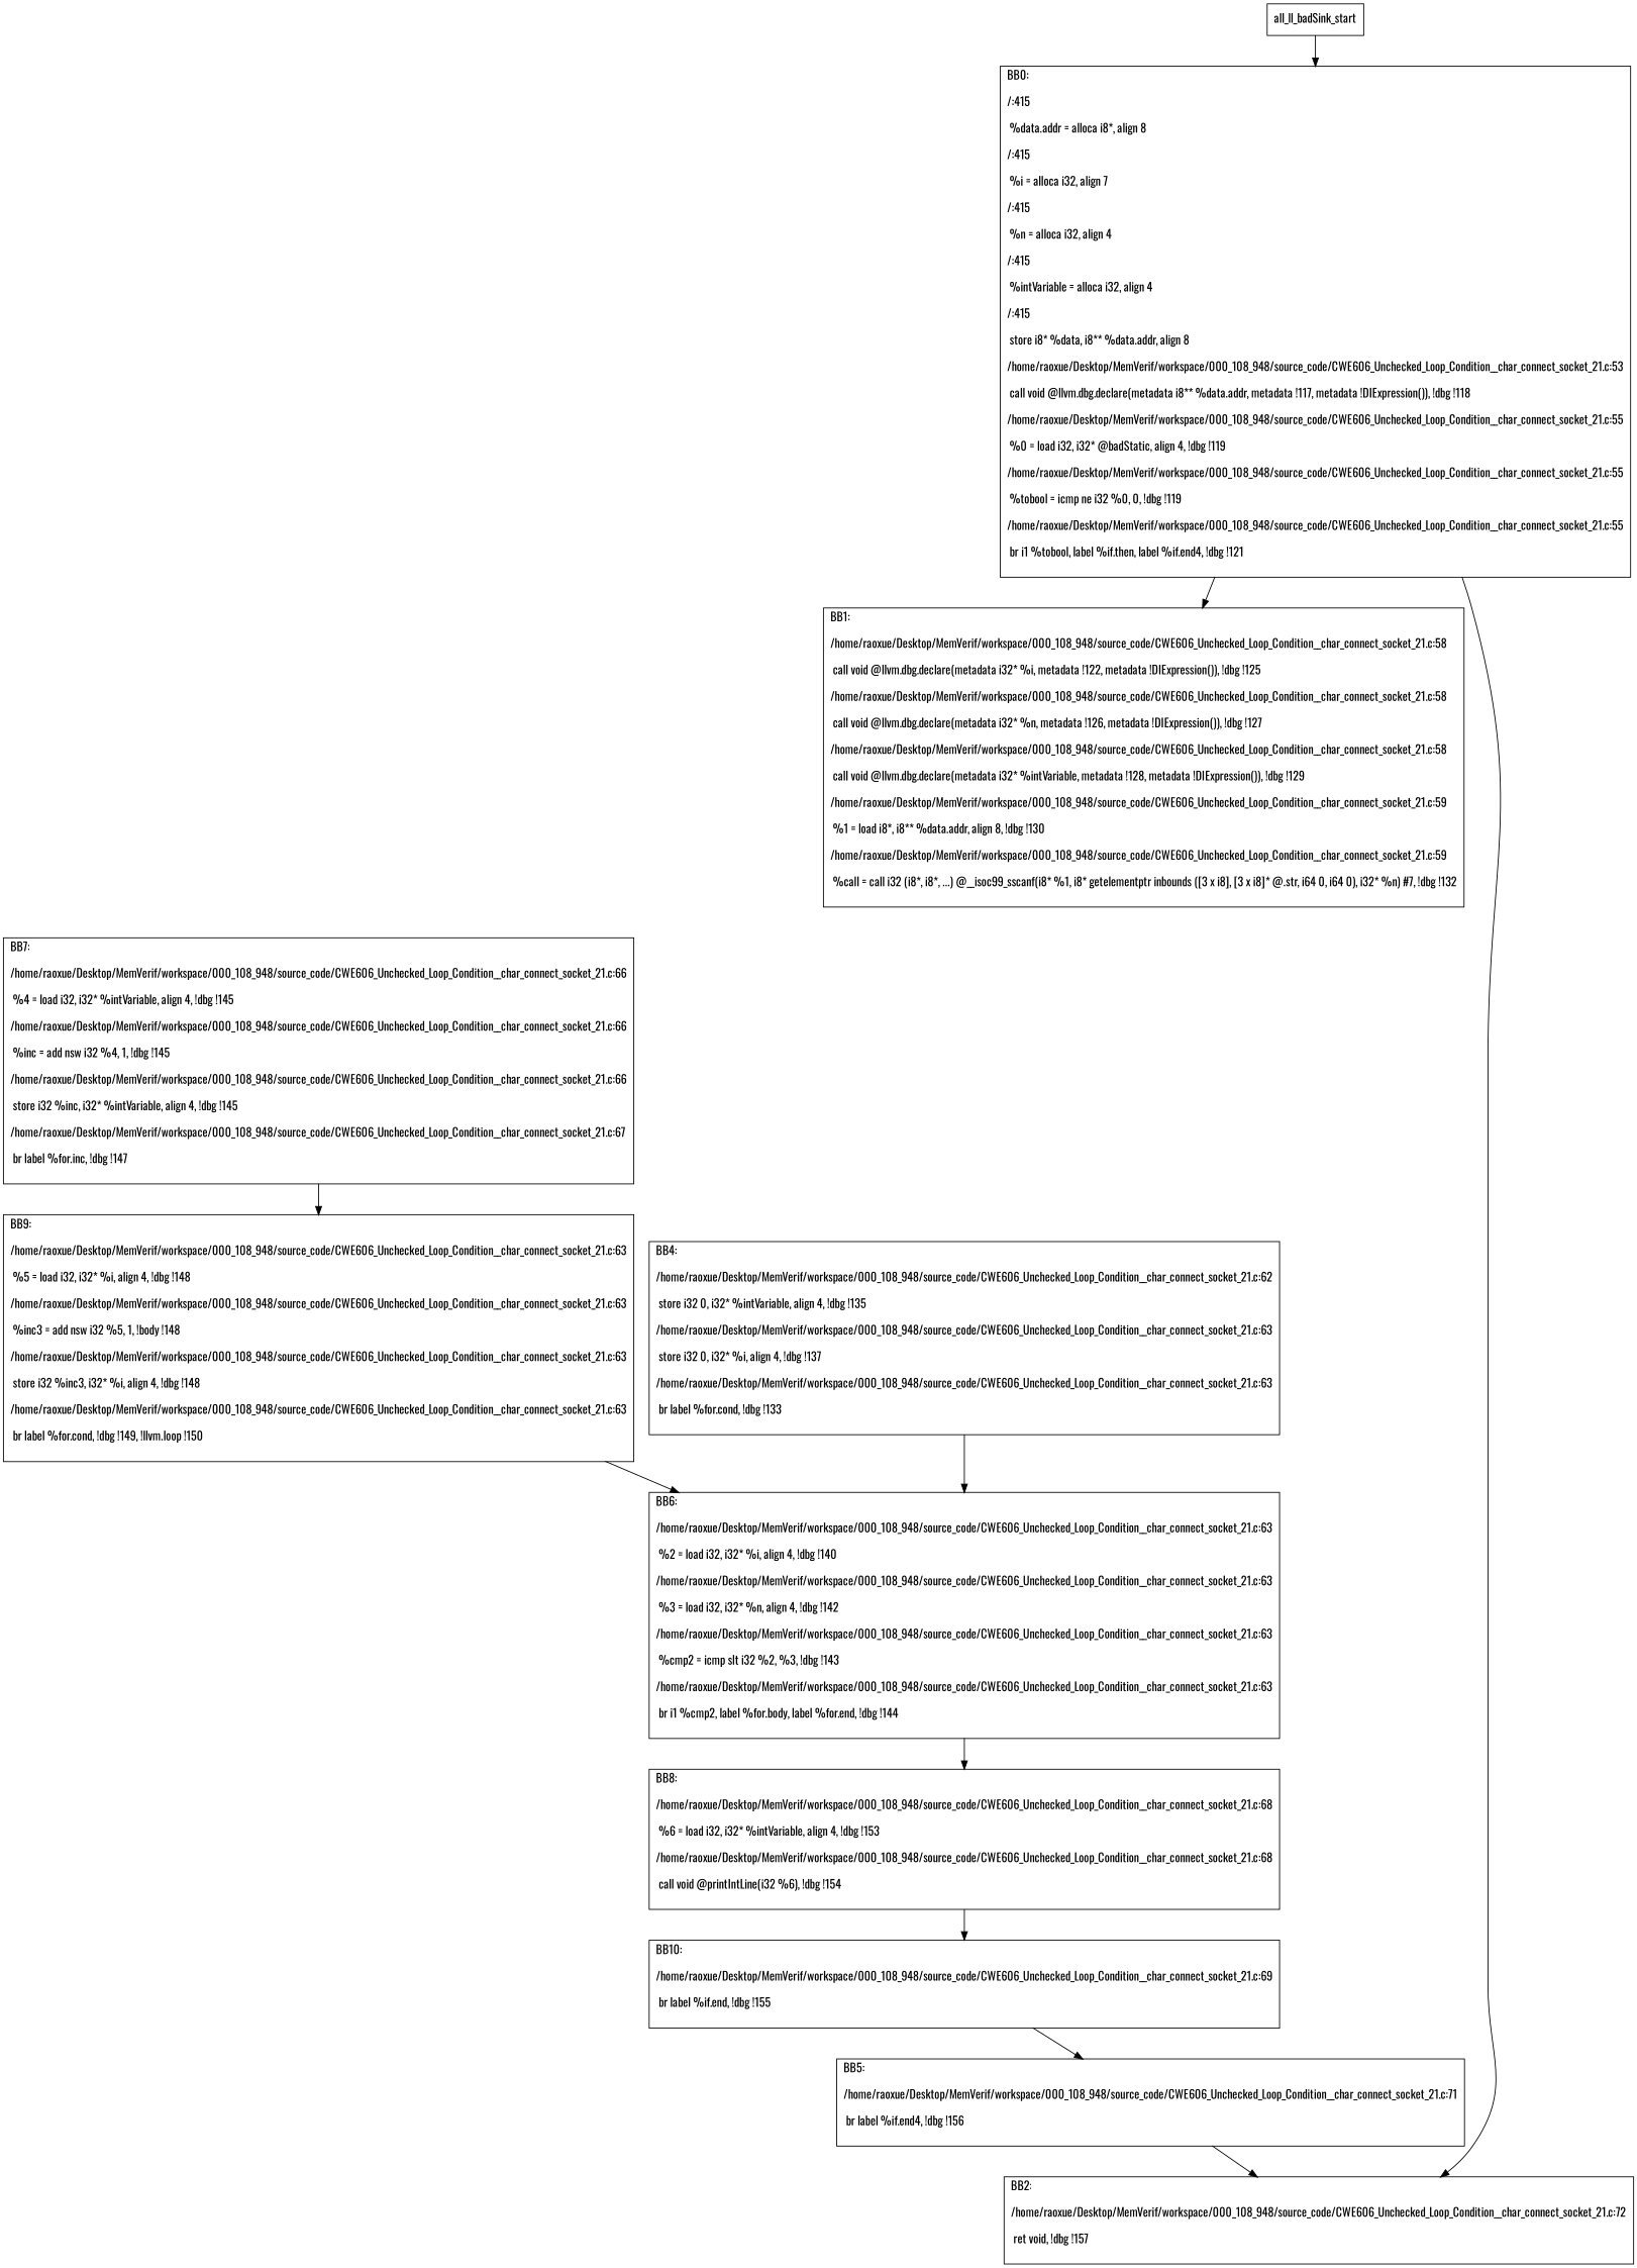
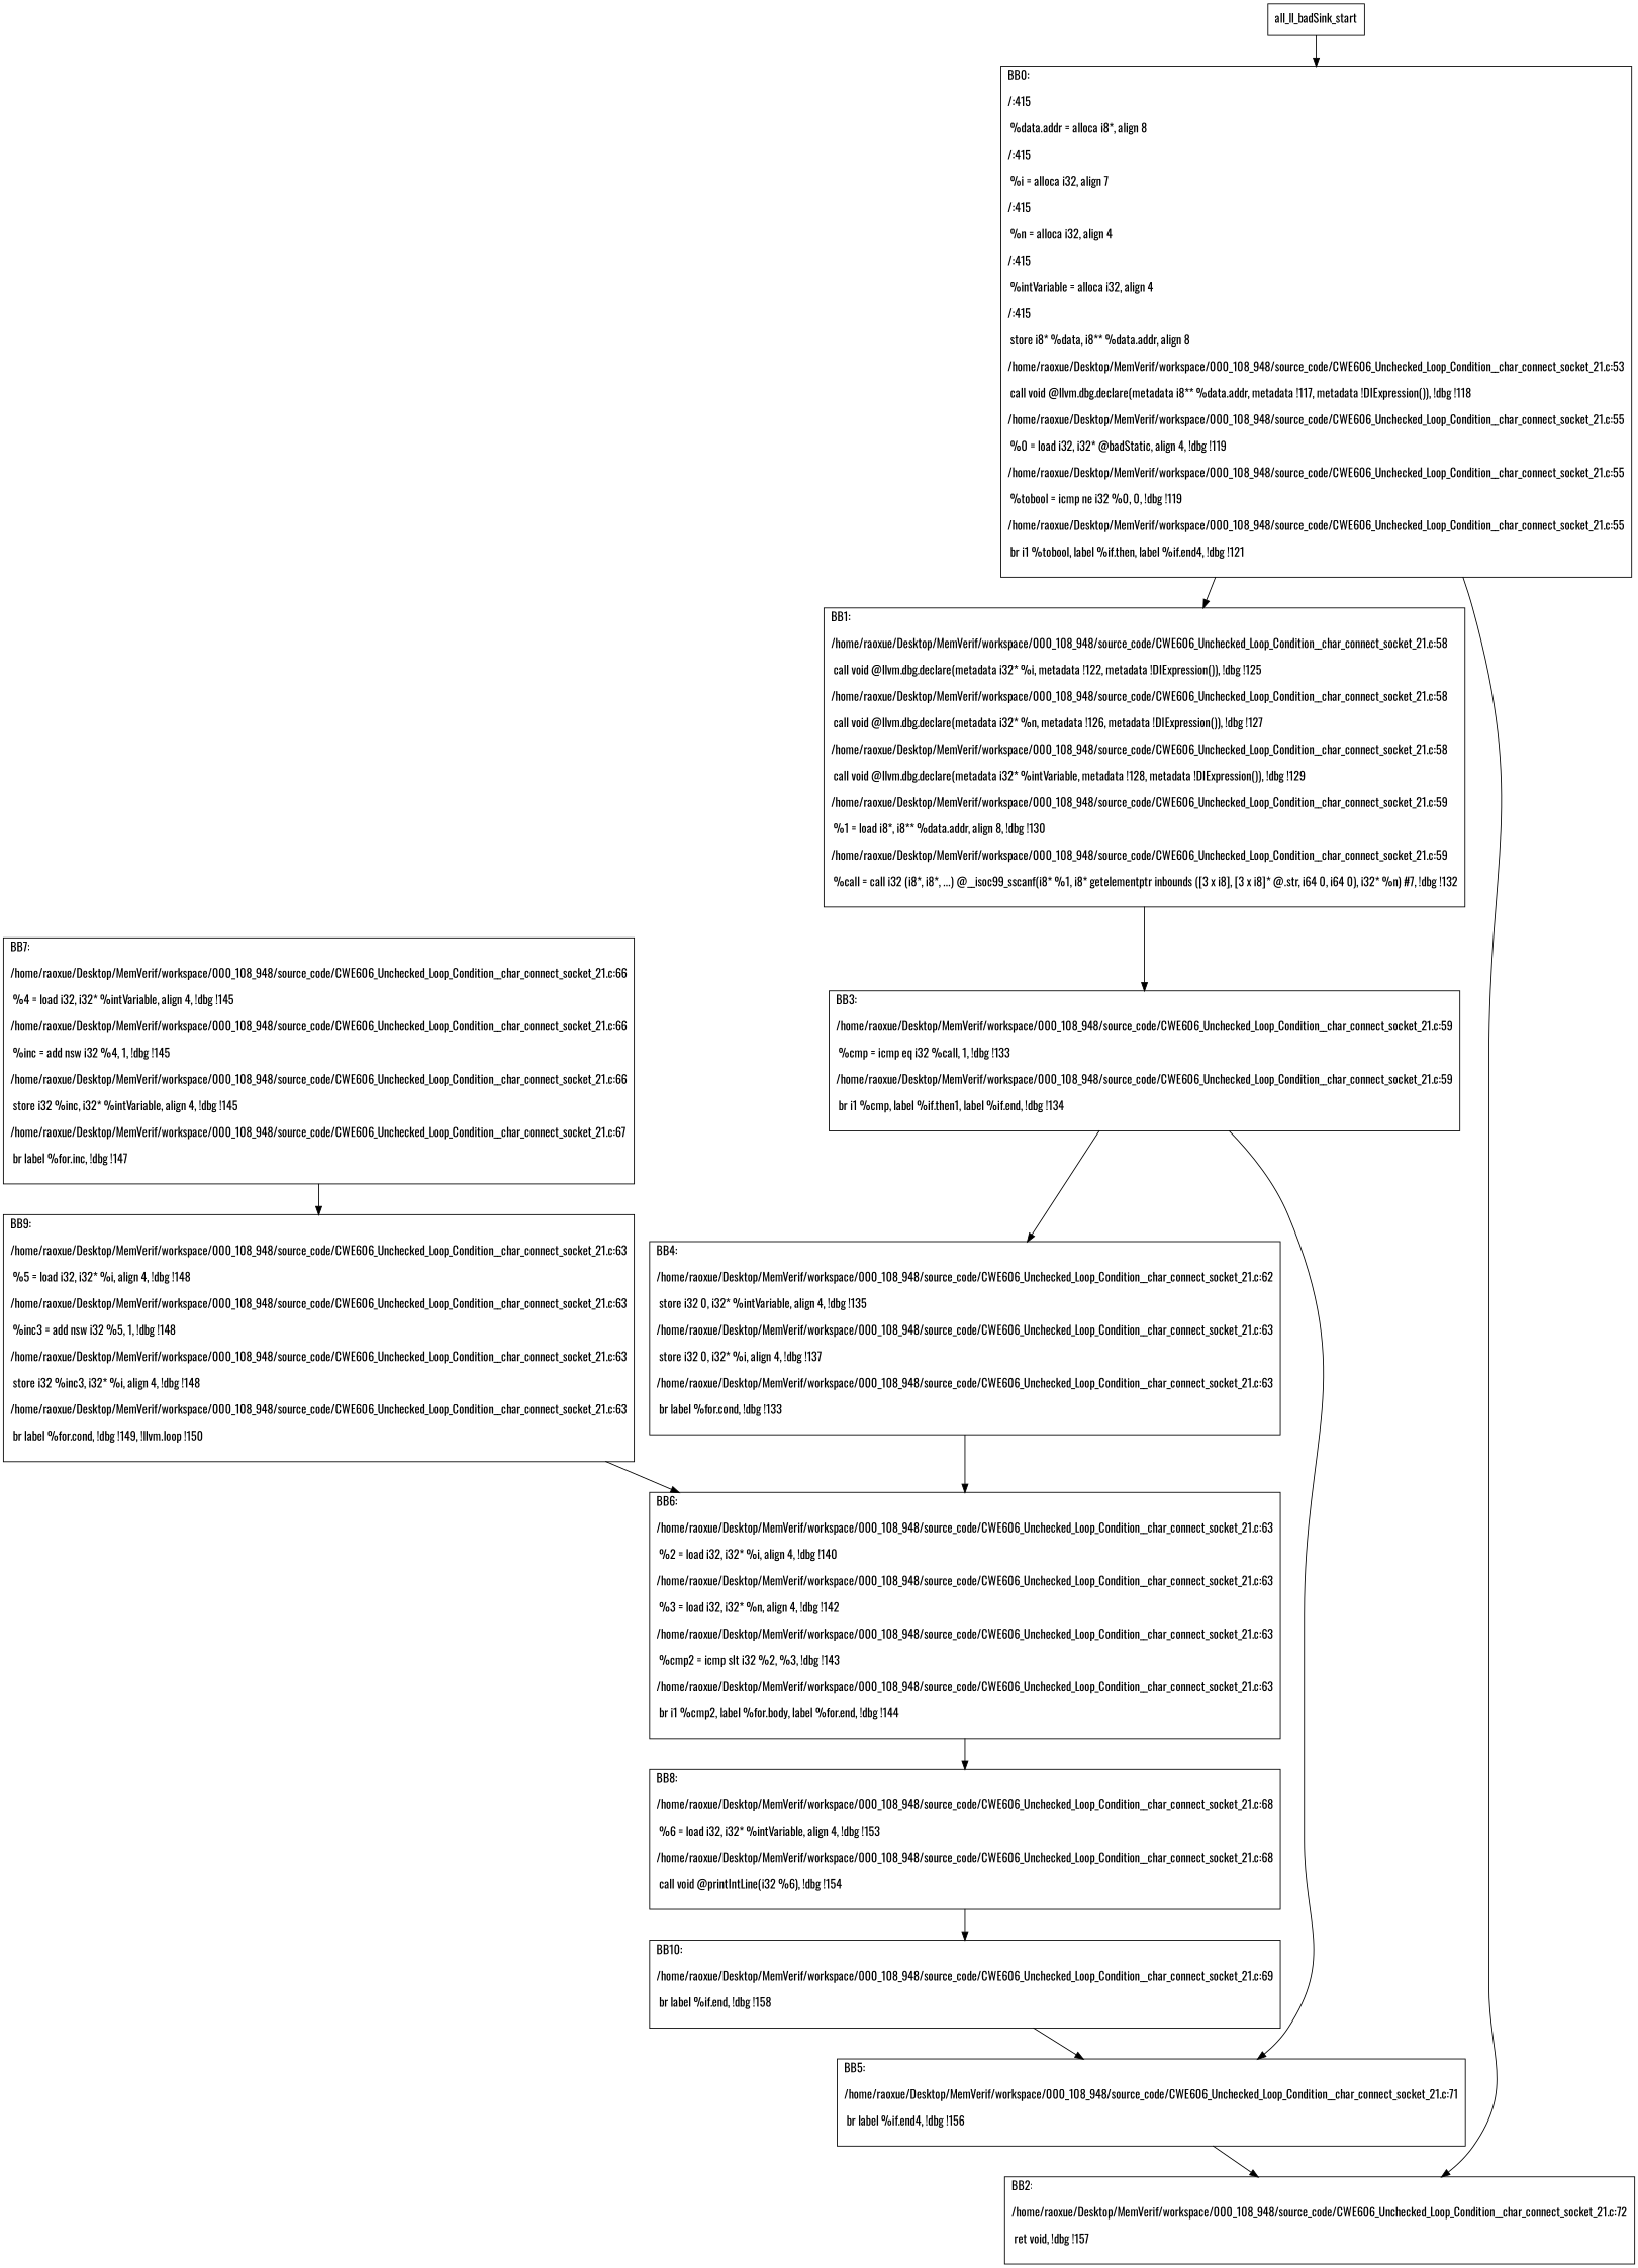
  digraph {
    fontname=Oswald
    node [fontname=Oswald shape=record]
    edge [fontname=Oswald]
    n1 [label="{all_ll_badSink_start}"]
    n2 [label="{BB0:\l\l/:415\l\n  %data.addr = alloca i8*, align 8\l\n/:415\l\n  %i = alloca i32, align 7\l\n/:415\l\n  %n = alloca i32, align 4\l\n/:415\l\n  %intVariable = alloca i32, align 4\l\n/:415\l\n  store i8* %data, i8** %data.addr, align 8\l\n/home/raoxue/Desktop/MemVerif/workspace/000_108_948/source_code/CWE606_Unchecked_Loop_Condition__char_connect_socket_21.c:53\l\n  call void @llvm.dbg.declare(metadata i8** %data.addr, metadata !117, metadata !DIExpression()), !dbg !118\l\n/home/raoxue/Desktop/MemVerif/workspace/000_108_948/source_code/CWE606_Unchecked_Loop_Condition__char_connect_socket_21.c:55\l\n  %0 = load i32, i32* @badStatic, align 4, !dbg !119\l\n/home/raoxue/Desktop/MemVerif/workspace/000_108_948/source_code/CWE606_Unchecked_Loop_Condition__char_connect_socket_21.c:55\l\n  %tobool = icmp ne i32 %0, 0, !dbg !119\l\n/home/raoxue/Desktop/MemVerif/workspace/000_108_948/source_code/CWE606_Unchecked_Loop_Condition__char_connect_socket_21.c:55\l\n  br i1 %tobool, label %if.then, label %if.end4, !dbg !121\l\n}"]
    n3 [label="{BB1:\l\l/home/raoxue/Desktop/MemVerif/workspace/000_108_948/source_code/CWE606_Unchecked_Loop_Condition__char_connect_socket_21.c:58\l\n  call void @llvm.dbg.declare(metadata i32* %i, metadata !122, metadata !DIExpression()), !dbg !125\l\n/home/raoxue/Desktop/MemVerif/workspace/000_108_948/source_code/CWE606_Unchecked_Loop_Condition__char_connect_socket_21.c:58\l\n  call void @llvm.dbg.declare(metadata i32* %n, metadata !126, metadata !DIExpression()), !dbg !127\l\n/home/raoxue/Desktop/MemVerif/workspace/000_108_948/source_code/CWE606_Unchecked_Loop_Condition__char_connect_socket_21.c:58\l\n  call void @llvm.dbg.declare(metadata i32* %intVariable, metadata !128, metadata !DIExpression()), !dbg !129\l\n/home/raoxue/Desktop/MemVerif/workspace/000_108_948/source_code/CWE606_Unchecked_Loop_Condition__char_connect_socket_21.c:59\l\n  %1 = load i8*, i8** %data.addr, align 8, !dbg !130\l\n/home/raoxue/Desktop/MemVerif/workspace/000_108_948/source_code/CWE606_Unchecked_Loop_Condition__char_connect_socket_21.c:59\l\n  %call = call i32 (i8*, i8*, ...) @__isoc99_sscanf(i8* %1, i8* getelementptr inbounds ([3 x i8], [3 x i8]* @.str, i64 0, i64 0), i32* %n) #7, !dbg !132\l\n}"]
    n4 [label="{BB2:\l\l/home/raoxue/Desktop/MemVerif/workspace/000_108_948/source_code/CWE606_Unchecked_Loop_Condition__char_connect_socket_21.c:72\l\n  ret void, !dbg !157\l\n}"]
+   n5 [label="{BB3:\l\l/home/raoxue/Desktop/MemVerif/workspace/000_108_948/source_code/CWE606_Unchecked_Loop_Condition__char_connect_socket_21.c:59\l\n  %cmp = icmp eq i32 %call, 1, !dbg !133\l\n/home/raoxue/Desktop/MemVerif/workspace/000_108_948/source_code/CWE606_Unchecked_Loop_Condition__char_connect_socket_21.c:59\l\n  br i1 %cmp, label %if.then1, label %if.end, !dbg !134\l\n}"]
    n6 [label="{BB4:\l\l/home/raoxue/Desktop/MemVerif/workspace/000_108_948/source_code/CWE606_Unchecked_Loop_Condition__char_connect_socket_21.c:62\l\n  store i32 0, i32* %intVariable, align 4, !dbg !135\l\n/home/raoxue/Desktop/MemVerif/workspace/000_108_948/source_code/CWE606_Unchecked_Loop_Condition__char_connect_socket_21.c:63\l\n  store i32 0, i32* %i, align 4, !dbg !137\l\n/home/raoxue/Desktop/MemVerif/workspace/000_108_948/source_code/CWE606_Unchecked_Loop_Condition__char_connect_socket_21.c:63\l\n  br label %for.cond, !dbg !133\l\n}"]
    n7 [label="{BB5:\l\l/home/raoxue/Desktop/MemVerif/workspace/000_108_948/source_code/CWE606_Unchecked_Loop_Condition__char_connect_socket_21.c:71\l\n  br label %if.end4, !dbg !156\l\n}"]
    n8 [label="{BB6:\l\l/home/raoxue/Desktop/MemVerif/workspace/000_108_948/source_code/CWE606_Unchecked_Loop_Condition__char_connect_socket_21.c:63\l\n  %2 = load i32, i32* %i, align 4, !dbg !140\l\n/home/raoxue/Desktop/MemVerif/workspace/000_108_948/source_code/CWE606_Unchecked_Loop_Condition__char_connect_socket_21.c:63\l\n  %3 = load i32, i32* %n, align 4, !dbg !142\l\n/home/raoxue/Desktop/MemVerif/workspace/000_108_948/source_code/CWE606_Unchecked_Loop_Condition__char_connect_socket_21.c:63\l\n  %cmp2 = icmp slt i32 %2, %3, !dbg !143\l\n/home/raoxue/Desktop/MemVerif/workspace/000_108_948/source_code/CWE606_Unchecked_Loop_Condition__char_connect_socket_21.c:63\l\n  br i1 %cmp2, label %for.body, label %for.end, !dbg !144\l\n}"]
    n9 [label="{BB8:\l\l/home/raoxue/Desktop/MemVerif/workspace/000_108_948/source_code/CWE606_Unchecked_Loop_Condition__char_connect_socket_21.c:68\l\n  %6 = load i32, i32* %intVariable, align 4, !dbg !153\l\n/home/raoxue/Desktop/MemVerif/workspace/000_108_948/source_code/CWE606_Unchecked_Loop_Condition__char_connect_socket_21.c:68\l\n  call void @printIntLine(i32 %6), !dbg !154\l\n}"]
    n10 [label="{BB7:\l\l/home/raoxue/Desktop/MemVerif/workspace/000_108_948/source_code/CWE606_Unchecked_Loop_Condition__char_connect_socket_21.c:66\l\n  %4 = load i32, i32* %intVariable, align 4, !dbg !145\l\n/home/raoxue/Desktop/MemVerif/workspace/000_108_948/source_code/CWE606_Unchecked_Loop_Condition__char_connect_socket_21.c:66\l\n  %inc = add nsw i32 %4, 1, !dbg !145\l\n/home/raoxue/Desktop/MemVerif/workspace/000_108_948/source_code/CWE606_Unchecked_Loop_Condition__char_connect_socket_21.c:66\l\n  store i32 %inc, i32* %intVariable, align 4, !dbg !145\l\n/home/raoxue/Desktop/MemVerif/workspace/000_108_948/source_code/CWE606_Unchecked_Loop_Condition__char_connect_socket_21.c:67\l\n  br label %for.inc, !dbg !147\l\n}"]
-   n11 [label="{BB9:\l\l/home/raoxue/Desktop/MemVerif/workspace/000_108_948/source_code/CWE606_Unchecked_Loop_Condition__char_connect_socket_21.c:63\l\n  %5 = load i32, i32* %i, align 4, !dbg !148\l\n/home/raoxue/Desktop/MemVerif/workspace/000_108_948/source_code/CWE606_Unchecked_Loop_Condition__char_connect_socket_21.c:63\l\n  %inc3 = add nsw i32 %5, 1, !body !148\l\n/home/raoxue/Desktop/MemVerif/workspace/000_108_948/source_code/CWE606_Unchecked_Loop_Condition__char_connect_socket_21.c:63\l\n  store i32 %inc3, i32* %i, align 4, !dbg !148\l\n/home/raoxue/Desktop/MemVerif/workspace/000_108_948/source_code/CWE606_Unchecked_Loop_Condition__char_connect_socket_21.c:63\l\n  br label %for.cond, !dbg !149, !llvm.loop !150\l\n}"]
-   n12 [label="{BB10:\l\l/home/raoxue/Desktop/MemVerif/workspace/000_108_948/source_code/CWE606_Unchecked_Loop_Condition__char_connect_socket_21.c:69\l\n  br label %if.end, !dbg !155\l\n}"]
+   n11 [label="{BB9:\l\l/home/raoxue/Desktop/MemVerif/workspace/000_108_948/source_code/CWE606_Unchecked_Loop_Condition__char_connect_socket_21.c:63\l\n  %5 = load i32, i32* %i, align 4, !dbg !148\l\n/home/raoxue/Desktop/MemVerif/workspace/000_108_948/source_code/CWE606_Unchecked_Loop_Condition__char_connect_socket_21.c:63\l\n  %inc3 = add nsw i32 %5, 1, !dbg !148\l\n/home/raoxue/Desktop/MemVerif/workspace/000_108_948/source_code/CWE606_Unchecked_Loop_Condition__char_connect_socket_21.c:63\l\n  store i32 %inc3, i32* %i, align 4, !dbg !148\l\n/home/raoxue/Desktop/MemVerif/workspace/000_108_948/source_code/CWE606_Unchecked_Loop_Condition__char_connect_socket_21.c:63\l\n  br label %for.cond, !dbg !149, !llvm.loop !150\l\n}"]
+   n12 [label="{BB10:\l\l/home/raoxue/Desktop/MemVerif/workspace/000_108_948/source_code/CWE606_Unchecked_Loop_Condition__char_connect_socket_21.c:69\l\n  br label %if.end, !dbg !158\l\n}"]
    n1 -> n2
    n2 -> n3
    n2 -> n4
+   n3 -> n5
+   n5 -> n6
+   n5 -> n7
    n6 -> n8
    n7 -> n4
    n8 -> n9
    n9 -> n12
    n10 -> n11
    n11 -> n8
    n12 -> n7
  }
